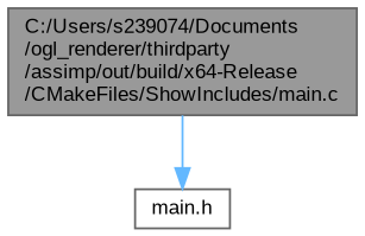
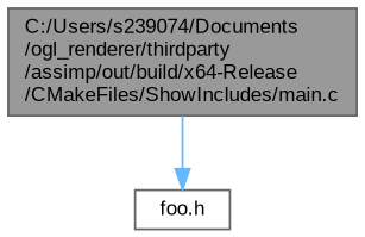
  digraph {
    fontname="Liberation Sans"
    node [fontname="Liberation Sans" fontsize=10 shape=box style=filled]
    n1 [color=gray40 fillcolor=grey60 fontcolor=black height=0.2 label="C:/Users/s239074/Documents\l/ogl_renderer/thirdparty\l/assimp/out/build/x64-Release\l/CMakeFiles/ShowIncludes/main.c" width=0.4]
-   n2 [color=grey40 fillcolor=white height=0.2 label="main.h" width=0.4]
+   n2 [color=grey40 fillcolor=white height=0.2 label="foo.h" width=0.4]
    n1 -> n2 [color=steelblue1 fontname="Liberation Sans" fontsize=10 labelfontname=Helvetica labelfontsize=10 style=solid]
  }
